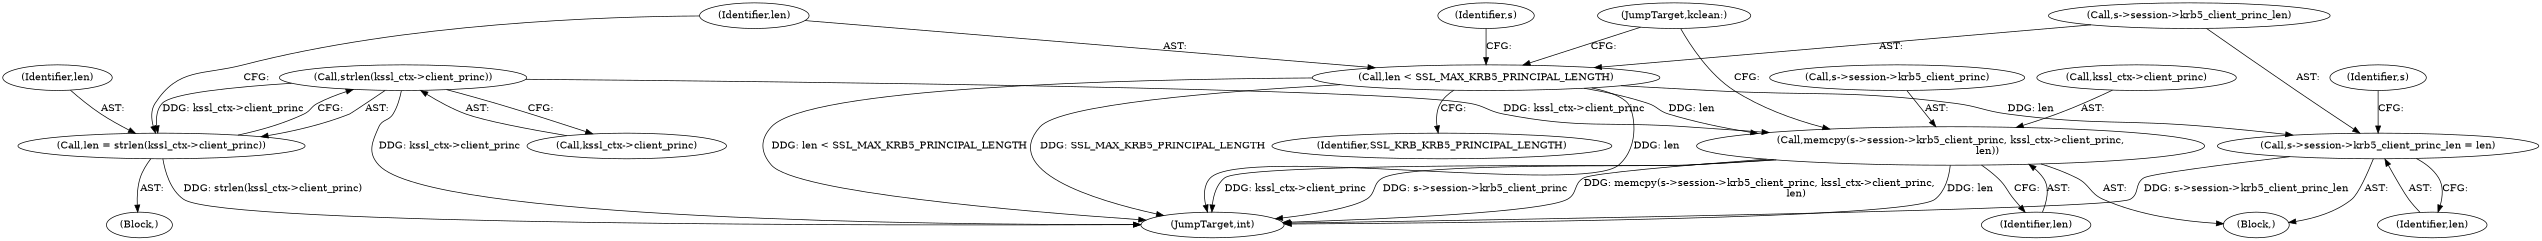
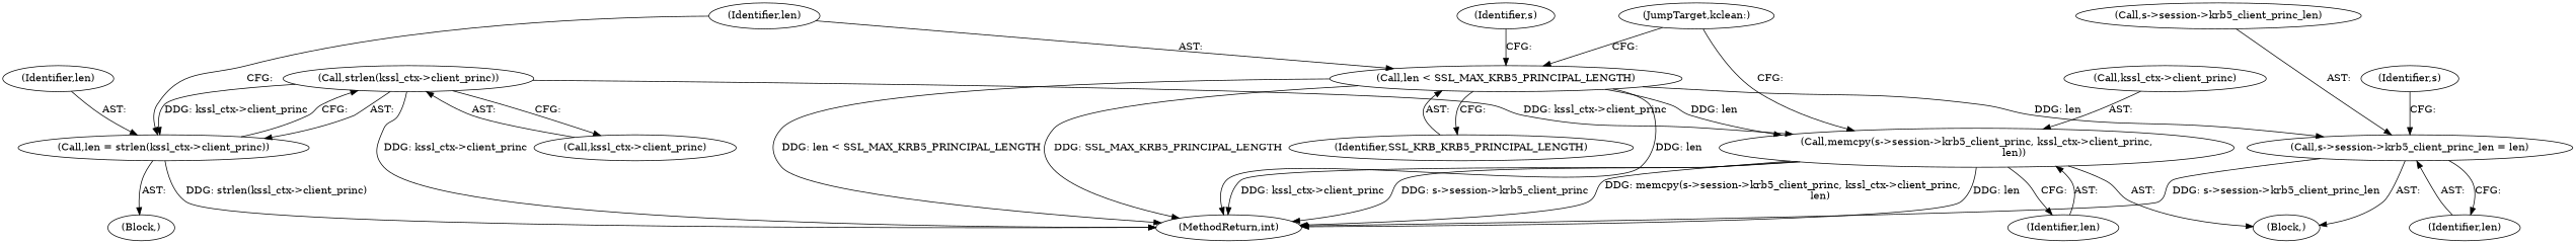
  digraph {
    n1 [label="(Call,strlen(kssl_ctx->client_princ))"]
    n2 [label="(Call,len = strlen(kssl_ctx->client_princ))"]
    n3 [label="(Call,memcpy(s->session->krb5_client_princ, kssl_ctx->client_princ,\n                       len))"]
    n4 [label="(Call,kssl_ctx->client_princ)"]
-   n5 [label="(JumpTarget,int)"]
+   n5 [label="(MethodReturn,int)"]
    n6 [label="(Block,)"]
    n7 [label="(Block,)"]
    n8 [label="(Identifier,len)"]
    n9 [label="(Call,len < SSL_MAX_KRB5_PRINCIPAL_LENGTH)"]
    n10 [label="(Call,s->session->krb5_client_princ_len = len)"]
    n11 [label="(Identifier,SSL_KRB_KRB5_PRINCIPAL_LENGTH)"]
    n12 [label="(Identifier,len)"]
    n13 [label="(Call,s->session->krb5_client_princ_len)"]
    n14 [label="(Identifier,len)"]
    n15 [label="(JumpTarget,kclean:)"]
    n16 [label="(Identifier,s)"]
    n17 [label="(Identifier,len)"]
    n18 [label="(Identifier,s)"]
-   n19 [label="(Call,s->session->krb5_client_princ)"]
    n20 [label="(Call,kssl_ctx->client_princ)"]
    n1 -> n2 [label="AST: "]
    n1 -> n2 [label="DDG: kssl_ctx->client_princ"]
    n1 -> n3 [label="DDG: kssl_ctx->client_princ"]
    n1 -> n4 [label="CFG: "]
    n1 -> n5 [label="DDG: kssl_ctx->client_princ"]
    n2 -> n1 [label="CFG: "]
    n2 -> n5 [label="DDG: strlen(kssl_ctx->client_princ)"]
    n2 -> n6 [label="AST: "]
    n3 -> n5 [label="DDG: kssl_ctx->client_princ"]
    n3 -> n5 [label="DDG: s->session->krb5_client_princ"]
    n3 -> n5 [label="DDG: memcpy(s->session->krb5_client_princ, kssl_ctx->client_princ,\n                       len)"]
    n3 -> n5 [label="DDG: len"]
    n3 -> n7 [label="AST: "]
    n3 -> n8 [label="CFG: "]
    n4 -> n1 [label="AST: "]
    n8 -> n3 [label="AST: "]
    n9 -> n3 [label="DDG: len"]
    n9 -> n5 [label="DDG: SSL_MAX_KRB5_PRINCIPAL_LENGTH"]
    n9 -> n5 [label="DDG: len < SSL_MAX_KRB5_PRINCIPAL_LENGTH"]
    n9 -> n5 [label="DDG: len"]
    n9 -> n10 [label="DDG: len"]
    n9 -> n11 [label="CFG: "]
    n10 -> n5 [label="DDG: s->session->krb5_client_princ_len"]
    n10 -> n7 [label="AST: "]
    n10 -> n12 [label="CFG: "]
-   n13 -> n9 [label="AST: "]
+   n11 -> n9 [label="AST: "]
    n12 -> n10 [label="AST: "]
    n13 -> n10 [label="AST: "]
    n14 -> n2 [label="AST: "]
    n15 -> n3 [label="CFG: "]
    n15 -> n9 [label="CFG: "]
    n16 -> n9 [label="CFG: "]
    n17 -> n2 [label="CFG: "]
    n17 -> n9 [label="AST: "]
    n18 -> n10 [label="CFG: "]
-   n19 -> n3 [label="AST: "]
    n20 -> n3 [label="AST: "]
  }
